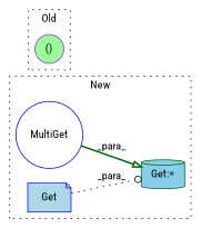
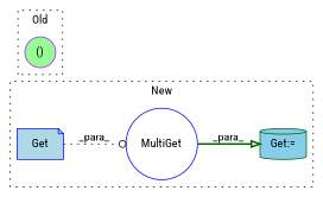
  digraph {
    fontname="Roboto Condensed"
    rankdir=LR
    node [a=32 color=blue fontname="Roboto Condensed" shape=circle style=filled]
    edge [fontname="Roboto Condensed"]
    n1 [fillcolor=white l="9,1" label=MultiGet s="5968,6098"]
    n2 [a=7 color=darkgreen fillcolor=skyblue l=2 label="Get:=" s=5966 shape=cylinder]
    n3 [fillcolor=lightblue l="4,1" label=Get s="5977,6036" shape=note]
    n4 [a=106 color=purple fillcolor=palegreen l=35 label="()" s=5846]
    subgraph cluster_1 {
      label=New
      style=dotted
      n1
      n2
      n3
    }
    subgraph cluster_2 {
      label=Old
      style=dotted
      n4
    }
    n1 -> n2 [arrowhead=onormal color=darkgreen label=_para_ style=bold]
-   n3 -> n2 [arrowhead=odot color=black label=_para_ style=dotted]
+   n3 -> n1 [arrowhead=odot color=black label=_para_ style=dotted]
  }
